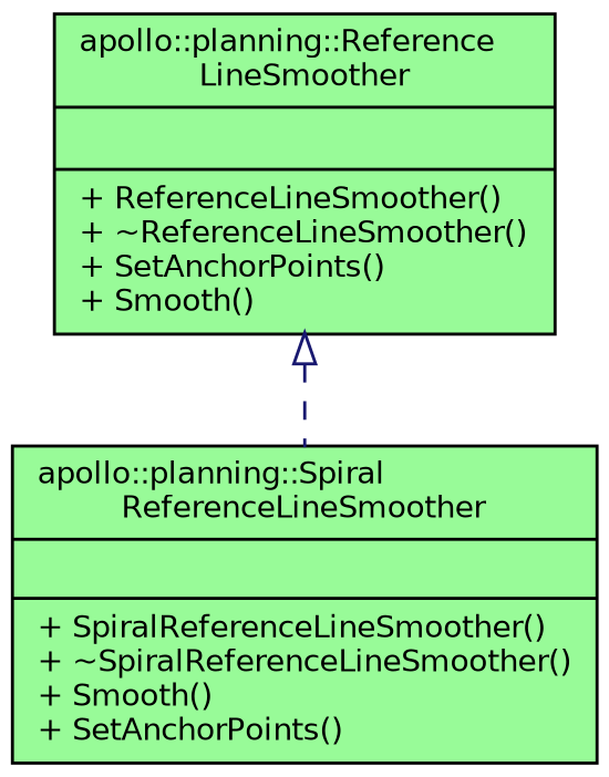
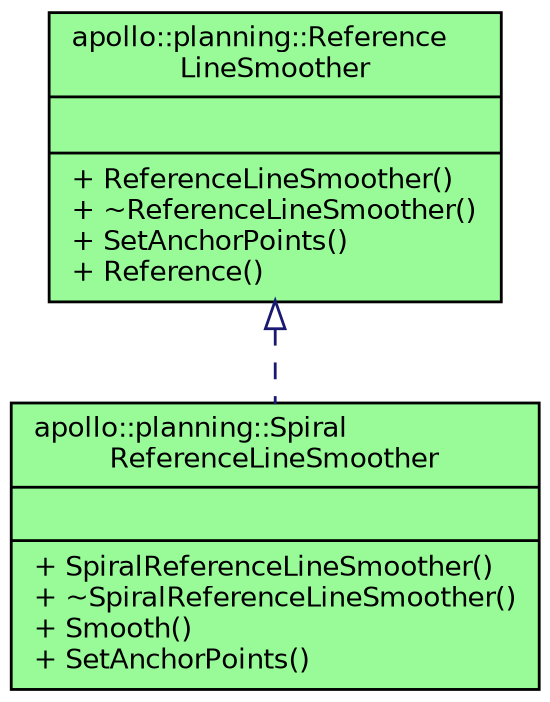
  digraph {
    node [color=black fillcolor=palegreen fontname=Helvetica fontsize=10 shape=record style=filled]
    n1 [fontcolor=black height=0.2 label="{apollo::planning::Spiral\lReferenceLineSmoother\n||+ SpiralReferenceLineSmoother()\l+ ~SpiralReferenceLineSmoother()\l+ Smooth()\l+ SetAnchorPoints()\l}" width=0.4]
-   n2 [height=0.2 label="{apollo::planning::Reference\lLineSmoother\n||+ ReferenceLineSmoother()\l+ ~ReferenceLineSmoother()\l+ SetAnchorPoints()\l+ Smooth()\l}" width=0.4]
+   n2 [height=0.2 label="{apollo::planning::Reference\lLineSmoother\n||+ ReferenceLineSmoother()\l+ ~ReferenceLineSmoother()\l+ SetAnchorPoints()\l+ Reference()\l}" width=0.4]
    n2 -> n1 [arrowtail=onormal color=midnightblue dir=back fontname=Helvetica fontsize=10 labelfontname=Helvetica labelfontsize=10 style=dashed]
  }
